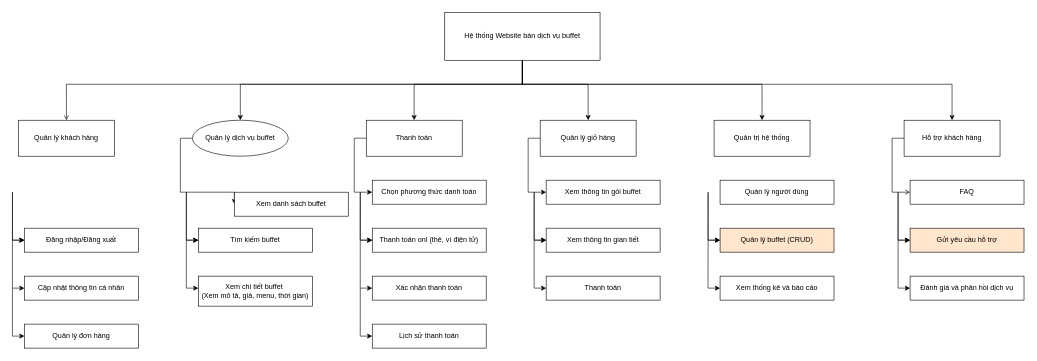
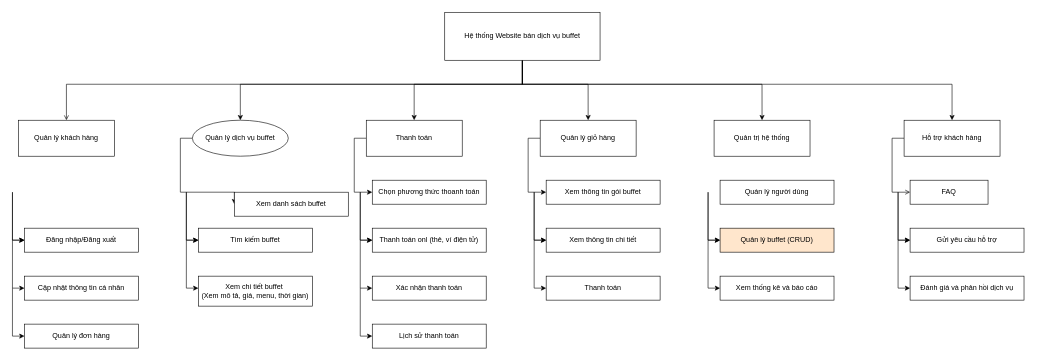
  <mxCell id="0" />
  <mxCell id="1" parent="0" />
  <mxCell id="2" style="edgeStyle=orthogonalEdgeStyle;rounded=0;orthogonalLoop=1;jettySize=auto;html=1;exitX=0.5;exitY=1;exitDx=0;exitDy=0;entryX=0.5;entryY=0;entryDx=0;entryDy=0;endArrow=open;" parent="1" source="8" target="9" edge="1"><mxGeometry relative="1" as="geometry"><Array as="points"><mxPoint x="871" y="140" /><mxPoint x="110" y="140" /></Array></mxGeometry></mxCell>
  <mxCell id="3" style="edgeStyle=orthogonalEdgeStyle;rounded=0;orthogonalLoop=1;jettySize=auto;html=1;exitX=0.5;exitY=1;exitDx=0;exitDy=0;entryX=0.5;entryY=0;entryDx=0;entryDy=0;" parent="1" source="8" target="18" edge="1"><mxGeometry relative="1" as="geometry"><Array as="points"><mxPoint x="871" y="140" /><mxPoint x="400" y="140" /></Array></mxGeometry></mxCell>
  <mxCell id="4" style="edgeStyle=orthogonalEdgeStyle;rounded=0;orthogonalLoop=1;jettySize=auto;html=1;exitX=0.5;exitY=1;exitDx=0;exitDy=0;" parent="1" source="8" target="26" edge="1"><mxGeometry relative="1" as="geometry"><Array as="points"><mxPoint x="871" y="140" /><mxPoint x="690" y="140" /></Array></mxGeometry></mxCell>
  <mxCell id="5" style="edgeStyle=orthogonalEdgeStyle;rounded=0;orthogonalLoop=1;jettySize=auto;html=1;exitX=0.5;exitY=1;exitDx=0;exitDy=0;entryX=0.5;entryY=0;entryDx=0;entryDy=0;" parent="1" source="8" target="36" edge="1"><mxGeometry relative="1" as="geometry"><Array as="points"><mxPoint x="871" y="140" /><mxPoint x="980" y="140" /></Array></mxGeometry></mxCell>
  <mxCell id="6" style="edgeStyle=orthogonalEdgeStyle;rounded=0;orthogonalLoop=1;jettySize=auto;html=1;exitX=0.5;exitY=1;exitDx=0;exitDy=0;entryX=0.5;entryY=0;entryDx=0;entryDy=0;" parent="1" source="8" target="43" edge="1"><mxGeometry relative="1" as="geometry"><Array as="points"><mxPoint x="871" y="140" /><mxPoint x="1270" y="140" /></Array></mxGeometry></mxCell>
  <mxCell id="7" style="edgeStyle=orthogonalEdgeStyle;rounded=0;orthogonalLoop=1;jettySize=auto;html=1;exitX=0.5;exitY=1;exitDx=0;exitDy=0;entryX=0.5;entryY=0;entryDx=0;entryDy=0;" parent="1" source="8" target="51" edge="1"><mxGeometry relative="1" as="geometry"><Array as="points"><mxPoint x="871" y="140" /><mxPoint x="1587" y="140" /></Array></mxGeometry></mxCell>
  <mxCell id="8" value="&lt;font&gt;Hệ thống Website bán dịch vụ buffet&lt;/font&gt;" style="rounded=0;whiteSpace=wrap;html=1;fontSize=12;" parent="1" vertex="1"><mxGeometry x="741" y="20" width="259" height="80" as="geometry" /></mxCell>
  <mxCell id="9" value="Quản lý khách hàng" style="whiteSpace=wrap;html=1;rounded=0;" parent="1" vertex="1"><mxGeometry x="30.14" y="200" width="160" height="60" as="geometry" /></mxCell>
  <mxCell id="10" value="Đăng nhập/Đăng xuất" style="whiteSpace=wrap;html=1;rounded=0;" parent="1" vertex="1"><mxGeometry x="40.14" y="380" width="190" height="40" as="geometry" /></mxCell>
  <mxCell id="11" value="Cập nhật thông tin cá nhân" style="whiteSpace=wrap;html=1;rounded=0;" parent="1" vertex="1"><mxGeometry x="40.14" y="460" width="190" height="40" as="geometry" /></mxCell>
  <mxCell id="12" style="edgeStyle=orthogonalEdgeStyle;rounded=0;orthogonalLoop=1;jettySize=auto;html=1;entryX=0;entryY=0.5;entryDx=0;entryDy=0;" parent="1" edge="1"><mxGeometry relative="1" as="geometry"><mxPoint x="20.14" y="320" as="sourcePoint" /><mxPoint x="40.14" y="400" as="targetPoint" /><Array as="points"><mxPoint x="20.14" y="400" /></Array></mxGeometry></mxCell>
  <mxCell id="13" value="Quản lý đơn hàng" style="whiteSpace=wrap;html=1;rounded=0;" parent="1" vertex="1"><mxGeometry x="40.14" y="540" width="190" height="40" as="geometry" /></mxCell>
  <mxCell id="14" style="edgeStyle=orthogonalEdgeStyle;rounded=0;orthogonalLoop=1;jettySize=auto;html=1;entryX=0;entryY=0.5;entryDx=0;entryDy=0;" parent="1" edge="1"><mxGeometry relative="1" as="geometry"><mxPoint x="20.14" y="320" as="sourcePoint" /><mxPoint x="40.14" y="400" as="targetPoint" /><Array as="points"><mxPoint x="20.14" y="400" /></Array></mxGeometry></mxCell>
  <mxCell id="15" style="edgeStyle=orthogonalEdgeStyle;rounded=0;orthogonalLoop=1;jettySize=auto;html=1;entryX=0;entryY=0.5;entryDx=0;entryDy=0;" parent="1" edge="1"><mxGeometry relative="1" as="geometry"><mxPoint x="20.14" y="400" as="sourcePoint" /><mxPoint x="40.14" y="480" as="targetPoint" /><Array as="points"><mxPoint x="20.14" y="480" /></Array></mxGeometry></mxCell>
  <mxCell id="16" style="edgeStyle=orthogonalEdgeStyle;rounded=0;orthogonalLoop=1;jettySize=auto;html=1;entryX=0;entryY=0.5;entryDx=0;entryDy=0;" parent="1" edge="1"><mxGeometry relative="1" as="geometry"><mxPoint x="20.14" y="480" as="sourcePoint" /><mxPoint x="40.14" y="560" as="targetPoint" /><Array as="points"><mxPoint x="20.14" y="560" /></Array></mxGeometry></mxCell>
  <mxCell id="17" value="" style="edgeStyle=orthogonalEdgeStyle;rounded=0;orthogonalLoop=1;jettySize=auto;html=1;exitX=0;exitY=0.5;exitDx=0;exitDy=0;entryX=0;entryY=0.5;entryDx=0;entryDy=0;" parent="1" source="18" target="19" edge="1"><mxGeometry relative="1" as="geometry"><Array as="points"><mxPoint x="300.14" y="230" /><mxPoint x="300.14" y="320" /></Array></mxGeometry></mxCell>
  <mxCell id="18" value="Quản lý dịch vụ buffet" style="ellipse;whiteSpace=wrap;html=1;" parent="1" vertex="1"><mxGeometry x="320.14" y="200" width="160" height="60" as="geometry" /></mxCell>
  <mxCell id="19" value="Xem danh sách buffet" style="whiteSpace=wrap;html=1;rounded=0;" parent="1" vertex="1"><mxGeometry x="390.14" y="320" width="190" height="40" as="geometry" /></mxCell>
  <mxCell id="20" value="Tìm kiếm buffet" style="whiteSpace=wrap;html=1;rounded=0;" parent="1" vertex="1"><mxGeometry x="330.14" y="380" width="190" height="40" as="geometry" /></mxCell>
  <mxCell id="21" style="edgeStyle=orthogonalEdgeStyle;rounded=0;orthogonalLoop=1;jettySize=auto;html=1;entryX=0;entryY=0.5;entryDx=0;entryDy=0;" parent="1" edge="1"><mxGeometry relative="1" as="geometry"><mxPoint x="310.14" y="320" as="sourcePoint" /><mxPoint x="330.14" y="400" as="targetPoint" /><Array as="points"><mxPoint x="310.14" y="400" /></Array></mxGeometry></mxCell>
  <mxCell id="22" value="Xem chi tiết buffet&amp;nbsp;&lt;div&gt;(Xem mô tả, giá, menu, thời gian)&lt;/div&gt;" style="whiteSpace=wrap;html=1;rounded=0;" parent="1" vertex="1"><mxGeometry x="330.14" y="460" width="190" height="50" as="geometry" /></mxCell>
  <mxCell id="23" style="edgeStyle=orthogonalEdgeStyle;rounded=0;orthogonalLoop=1;jettySize=auto;html=1;entryX=0;entryY=0.5;entryDx=0;entryDy=0;" parent="1" edge="1"><mxGeometry relative="1" as="geometry"><mxPoint x="310.14" y="320" as="sourcePoint" /><mxPoint x="330.14" y="400" as="targetPoint" /><Array as="points"><mxPoint x="310.14" y="400" /></Array></mxGeometry></mxCell>
  <mxCell id="24" style="edgeStyle=orthogonalEdgeStyle;rounded=0;orthogonalLoop=1;jettySize=auto;html=1;entryX=0;entryY=0.5;entryDx=0;entryDy=0;" parent="1" edge="1"><mxGeometry relative="1" as="geometry"><mxPoint x="310.14" y="400" as="sourcePoint" /><mxPoint x="330.14" y="480" as="targetPoint" /><Array as="points"><mxPoint x="310.14" y="480" /></Array></mxGeometry></mxCell>
  <mxCell id="25" value="" style="edgeStyle=orthogonalEdgeStyle;rounded=0;orthogonalLoop=1;jettySize=auto;html=1;exitX=0;exitY=0.5;exitDx=0;exitDy=0;entryX=0;entryY=0.5;entryDx=0;entryDy=0;" parent="1" source="26" target="27" edge="1"><mxGeometry relative="1" as="geometry"><Array as="points"><mxPoint x="590.14" y="230" /><mxPoint x="590.14" y="320" /></Array></mxGeometry></mxCell>
  <mxCell id="26" value="Thanh toán" style="whiteSpace=wrap;html=1;rounded=0;" parent="1" vertex="1"><mxGeometry x="610.14" y="200" width="160" height="60" as="geometry" /></mxCell>
- <mxCell id="27" value="Chọn phương thức danh toán" style="whiteSpace=wrap;html=1;rounded=0;" parent="1" vertex="1"><mxGeometry x="620.14" y="300" width="190" height="40" as="geometry" /></mxCell>
+ <mxCell id="27" value="Chọn phương thức thoanh toán" style="whiteSpace=wrap;html=1;rounded=0;" parent="1" vertex="1"><mxGeometry x="620.14" y="300" width="190" height="40" as="geometry" /></mxCell>
  <mxCell id="28" value="Thanh toán onl (thẻ, ví điện tử)" style="whiteSpace=wrap;html=1;rounded=0;" parent="1" vertex="1"><mxGeometry x="620.14" y="380" width="190" height="40" as="geometry" /></mxCell>
  <mxCell id="29" value="Xác nhận thanh toán" style="whiteSpace=wrap;html=1;rounded=0;" parent="1" vertex="1"><mxGeometry x="620.14" y="460" width="190" height="40" as="geometry" /></mxCell>
  <mxCell id="30" style="edgeStyle=orthogonalEdgeStyle;rounded=0;orthogonalLoop=1;jettySize=auto;html=1;entryX=0;entryY=0.5;entryDx=0;entryDy=0;" parent="1" edge="1"><mxGeometry relative="1" as="geometry"><mxPoint x="600.14" y="320" as="sourcePoint" /><mxPoint x="620.14" y="400" as="targetPoint" /><Array as="points"><mxPoint x="600.14" y="400" /></Array></mxGeometry></mxCell>
  <mxCell id="31" value="Lịch sử thanh toán" style="whiteSpace=wrap;html=1;rounded=0;" parent="1" vertex="1"><mxGeometry x="620.14" y="540" width="190" height="40" as="geometry" /></mxCell>
  <mxCell id="32" style="edgeStyle=orthogonalEdgeStyle;rounded=0;orthogonalLoop=1;jettySize=auto;html=1;entryX=0;entryY=0.5;entryDx=0;entryDy=0;" parent="1" edge="1"><mxGeometry relative="1" as="geometry"><mxPoint x="600.14" y="320" as="sourcePoint" /><mxPoint x="620.14" y="400" as="targetPoint" /><Array as="points"><mxPoint x="600.14" y="400" /></Array></mxGeometry></mxCell>
  <mxCell id="33" style="edgeStyle=orthogonalEdgeStyle;rounded=0;orthogonalLoop=1;jettySize=auto;html=1;entryX=0;entryY=0.5;entryDx=0;entryDy=0;" parent="1" edge="1"><mxGeometry relative="1" as="geometry"><mxPoint x="600.14" y="400" as="sourcePoint" /><mxPoint x="620.14" y="480" as="targetPoint" /><Array as="points"><mxPoint x="600.14" y="480" /></Array></mxGeometry></mxCell>
  <mxCell id="34" style="edgeStyle=orthogonalEdgeStyle;rounded=0;orthogonalLoop=1;jettySize=auto;html=1;entryX=0;entryY=0.5;entryDx=0;entryDy=0;" parent="1" edge="1"><mxGeometry relative="1" as="geometry"><mxPoint x="600.14" y="480" as="sourcePoint" /><mxPoint x="620.14" y="560" as="targetPoint" /><Array as="points"><mxPoint x="600.14" y="560" /></Array></mxGeometry></mxCell>
  <mxCell id="35" value="" style="edgeStyle=orthogonalEdgeStyle;rounded=0;orthogonalLoop=1;jettySize=auto;html=1;exitX=0;exitY=0.5;exitDx=0;exitDy=0;entryX=0;entryY=0.5;entryDx=0;entryDy=0;" parent="1" source="36" target="37" edge="1"><mxGeometry relative="1" as="geometry"><Array as="points"><mxPoint x="880.14" y="230" /><mxPoint x="880.14" y="320" /></Array></mxGeometry></mxCell>
  <mxCell id="36" value="Quản lý giỏ hàng" style="whiteSpace=wrap;html=1;rounded=0;" parent="1" vertex="1"><mxGeometry x="900.14" y="200" width="160" height="60" as="geometry" /></mxCell>
  <mxCell id="37" value="Xem thông tin gói buffet" style="whiteSpace=wrap;html=1;rounded=0;" parent="1" vertex="1"><mxGeometry x="910.14" y="300" width="190" height="40" as="geometry" /></mxCell>
- <mxCell id="38" value="Xem thông tin gian tiết" style="whiteSpace=wrap;html=1;rounded=0;" parent="1" vertex="1"><mxGeometry x="910.14" y="380" width="190" height="40" as="geometry" /></mxCell>
+ <mxCell id="38" value="Xem thông tin chi tiết" style="whiteSpace=wrap;html=1;rounded=0;" parent="1" vertex="1"><mxGeometry x="910.14" y="380" width="190" height="40" as="geometry" /></mxCell>
  <mxCell id="39" value="Thanh toán" style="whiteSpace=wrap;html=1;rounded=0;" parent="1" vertex="1"><mxGeometry x="910.14" y="460" width="190" height="40" as="geometry" /></mxCell>
  <mxCell id="40" style="edgeStyle=orthogonalEdgeStyle;rounded=0;orthogonalLoop=1;jettySize=auto;html=1;entryX=0;entryY=0.5;entryDx=0;entryDy=0;" parent="1" edge="1"><mxGeometry relative="1" as="geometry"><mxPoint x="890.14" y="320" as="sourcePoint" /><mxPoint x="910.14" y="400" as="targetPoint" /><Array as="points"><mxPoint x="890.14" y="400" /></Array></mxGeometry></mxCell>
  <mxCell id="41" style="edgeStyle=orthogonalEdgeStyle;rounded=0;orthogonalLoop=1;jettySize=auto;html=1;entryX=0;entryY=0.5;entryDx=0;entryDy=0;" parent="1" edge="1"><mxGeometry relative="1" as="geometry"><mxPoint x="890.14" y="320" as="sourcePoint" /><mxPoint x="910.14" y="400" as="targetPoint" /><Array as="points"><mxPoint x="890.14" y="400" /></Array></mxGeometry></mxCell>
  <mxCell id="42" style="edgeStyle=orthogonalEdgeStyle;rounded=0;orthogonalLoop=1;jettySize=auto;html=1;entryX=0;entryY=0.5;entryDx=0;entryDy=0;" parent="1" edge="1"><mxGeometry relative="1" as="geometry"><mxPoint x="890.14" y="400" as="sourcePoint" /><mxPoint x="910.14" y="480" as="targetPoint" /><Array as="points"><mxPoint x="890.14" y="480" /></Array></mxGeometry></mxCell>
  <mxCell id="43" value="Quản trị hệ thống" style="whiteSpace=wrap;html=1;rounded=0;" parent="1" vertex="1"><mxGeometry x="1190.14" y="200" width="160" height="60" as="geometry" /></mxCell>
  <mxCell id="44" value="Quán lý người dùng" style="whiteSpace=wrap;html=1;rounded=0;" parent="1" vertex="1"><mxGeometry x="1200.14" y="300" width="190" height="40" as="geometry" /></mxCell>
  <mxCell id="45" value="Quản lý buffet (CRUD)" style="whiteSpace=wrap;html=1;rounded=0;fillColor=#ffe6cc;" parent="1" vertex="1"><mxGeometry x="1200.14" y="380" width="190" height="40" as="geometry" /></mxCell>
  <mxCell id="46" style="edgeStyle=orthogonalEdgeStyle;rounded=0;orthogonalLoop=1;jettySize=auto;html=1;entryX=0;entryY=0.5;entryDx=0;entryDy=0;" parent="1" edge="1"><mxGeometry relative="1" as="geometry"><mxPoint x="1180.14" y="320" as="sourcePoint" /><mxPoint x="1200.14" y="400" as="targetPoint" /><Array as="points"><mxPoint x="1180.14" y="400" /></Array></mxGeometry></mxCell>
  <mxCell id="47" value="Xem thống kê và báo cáo" style="whiteSpace=wrap;html=1;rounded=0;" parent="1" vertex="1"><mxGeometry x="1200.14" y="460" width="190" height="40" as="geometry" /></mxCell>
  <mxCell id="48" style="edgeStyle=orthogonalEdgeStyle;rounded=0;orthogonalLoop=1;jettySize=auto;html=1;entryX=0;entryY=0.5;entryDx=0;entryDy=0;" parent="1" edge="1"><mxGeometry relative="1" as="geometry"><mxPoint x="1180.14" y="320" as="sourcePoint" /><mxPoint x="1200.14" y="400" as="targetPoint" /><Array as="points"><mxPoint x="1180.14" y="400" /></Array></mxGeometry></mxCell>
  <mxCell id="49" style="edgeStyle=orthogonalEdgeStyle;rounded=0;orthogonalLoop=1;jettySize=auto;html=1;entryX=0;entryY=0.5;entryDx=0;entryDy=0;" parent="1" edge="1"><mxGeometry relative="1" as="geometry"><mxPoint x="1180.14" y="400" as="sourcePoint" /><mxPoint x="1200.14" y="480" as="targetPoint" /><Array as="points"><mxPoint x="1180.14" y="480" /></Array></mxGeometry></mxCell>
  <mxCell id="50" value="" style="edgeStyle=orthogonalEdgeStyle;rounded=0;orthogonalLoop=1;jettySize=auto;html=1;exitX=0;exitY=0.5;exitDx=0;exitDy=0;entryX=0;entryY=0.5;entryDx=0;entryDy=0;endArrow=open;" parent="1" source="51" target="52" edge="1"><mxGeometry relative="1" as="geometry"><Array as="points"><mxPoint x="1487" y="230" /><mxPoint x="1487" y="320" /></Array></mxGeometry></mxCell>
  <mxCell id="51" value="Hỗ trợ khách hàng" style="whiteSpace=wrap;html=1;rounded=0;" parent="1" vertex="1"><mxGeometry x="1507" y="200" width="160" height="60" as="geometry" /></mxCell>
- <mxCell id="52" value="FAQ" style="whiteSpace=wrap;html=1;rounded=0;" parent="1" vertex="1"><mxGeometry x="1517" y="300" width="190" height="40" as="geometry" /></mxCell>
- <mxCell id="53" value="Gửi yêu cầu hỗ trợ" style="whiteSpace=wrap;html=1;rounded=0;fillColor=#ffe6cc;" parent="1" vertex="1"><mxGeometry x="1517" y="380" width="190" height="40" as="geometry" /></mxCell>
+ <mxCell id="52" value="FAQ" style="whiteSpace=wrap;html=1;rounded=0;" parent="1" vertex="1"><mxGeometry x="1517" y="300" width="130" height="40" as="geometry" /></mxCell>
+ <mxCell id="53" value="Gửi yêu cầu hỗ trợ" style="whiteSpace=wrap;html=1;rounded=0;" parent="1" vertex="1"><mxGeometry x="1517" y="380" width="190" height="40" as="geometry" /></mxCell>
  <mxCell id="54" value="Đánh giá và phản hồi dịch vụ" style="whiteSpace=wrap;html=1;rounded=0;" parent="1" vertex="1"><mxGeometry x="1517" y="460" width="190" height="40" as="geometry" /></mxCell>
  <mxCell id="55" style="edgeStyle=orthogonalEdgeStyle;rounded=0;orthogonalLoop=1;jettySize=auto;html=1;entryX=0;entryY=0.5;entryDx=0;entryDy=0;" parent="1" edge="1"><mxGeometry relative="1" as="geometry"><mxPoint x="1497" y="320" as="sourcePoint" /><mxPoint x="1517" y="400" as="targetPoint" /><Array as="points"><mxPoint x="1497" y="400" /></Array></mxGeometry></mxCell>
  <mxCell id="56" style="edgeStyle=orthogonalEdgeStyle;rounded=0;orthogonalLoop=1;jettySize=auto;html=1;entryX=0;entryY=0.5;entryDx=0;entryDy=0;" parent="1" edge="1"><mxGeometry relative="1" as="geometry"><mxPoint x="1497" y="320" as="sourcePoint" /><mxPoint x="1517" y="400" as="targetPoint" /><Array as="points"><mxPoint x="1497" y="400" /></Array></mxGeometry></mxCell>
  <mxCell id="57" style="edgeStyle=orthogonalEdgeStyle;rounded=0;orthogonalLoop=1;jettySize=auto;html=1;entryX=0;entryY=0.5;entryDx=0;entryDy=0;" parent="1" edge="1"><mxGeometry relative="1" as="geometry"><mxPoint x="1497" y="400" as="sourcePoint" /><mxPoint x="1517" y="480" as="targetPoint" /><Array as="points"><mxPoint x="1497" y="480" /></Array></mxGeometry></mxCell>
